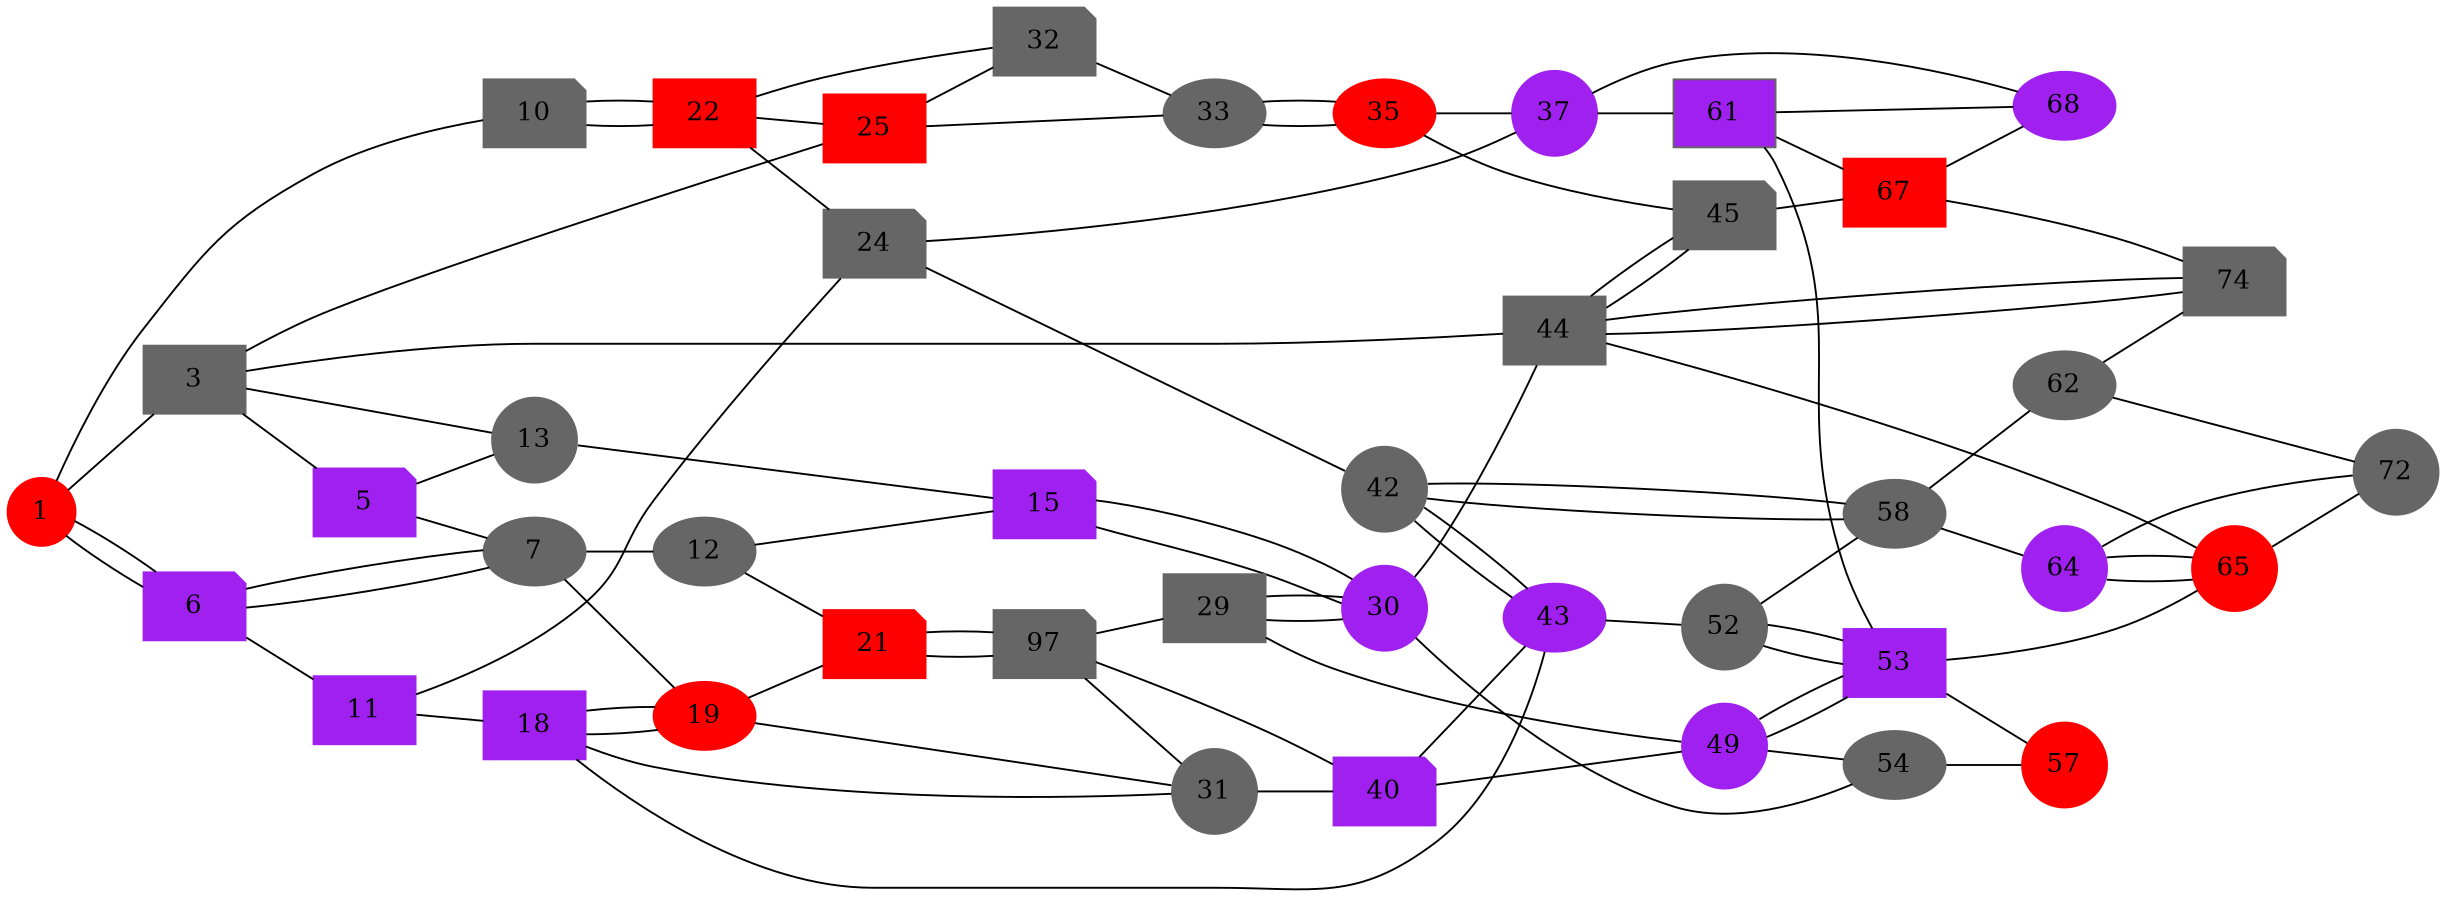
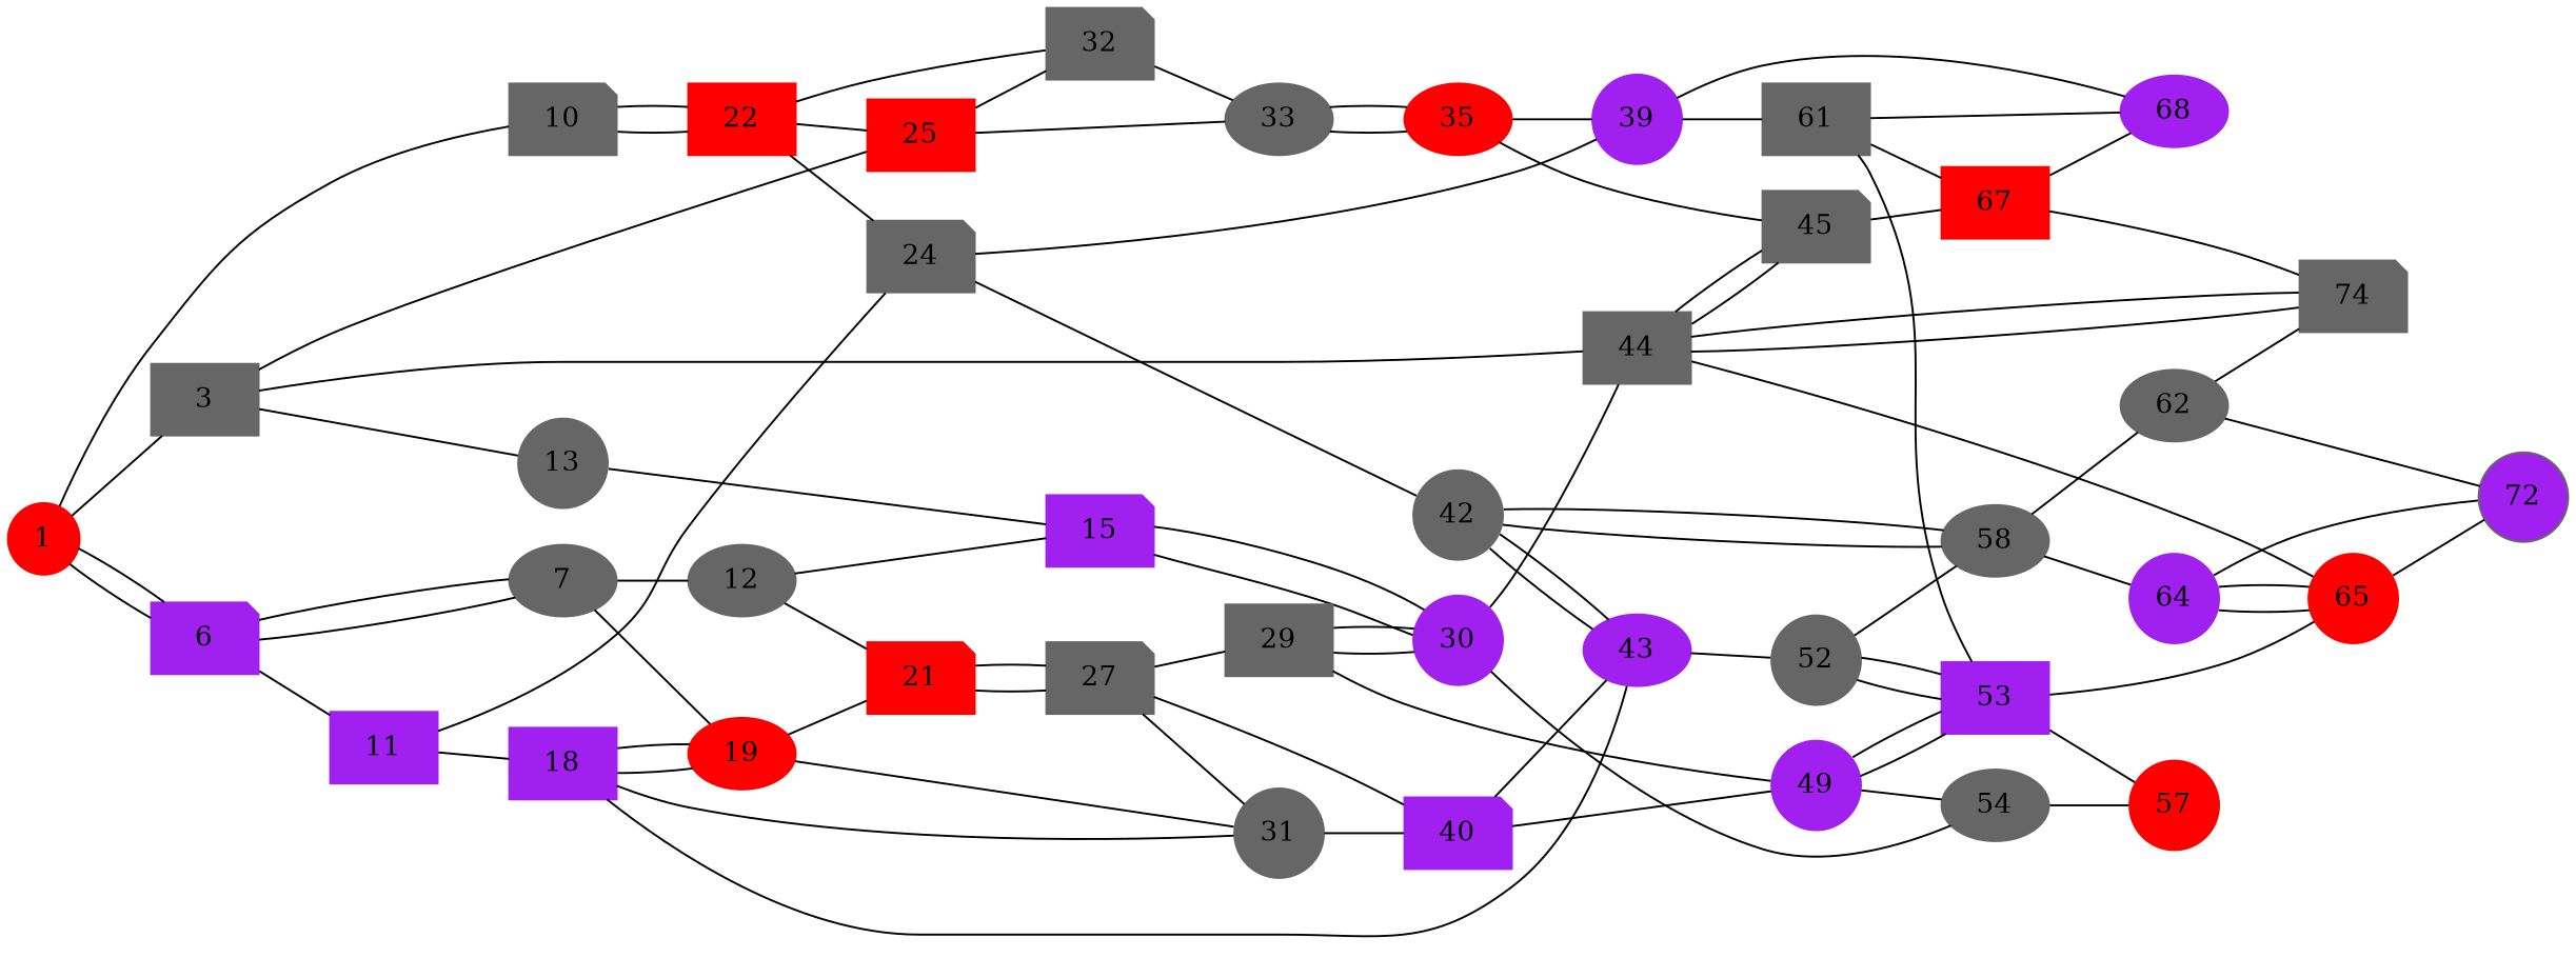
  graph {
    rankdir=LR
    node [color=gray40 shape=circle style=filled]
    1 [color=red super="+2"]
    3 [shape=box super="+4"]
    6 [color=purple shape=note]
    10 [shape=note]
-   5 [color=purple shape=note super="+9"]
    13 [super="+16"]
    25 [color=red shape=box super="+26"]
    44 [shape=box super="+47"]
    7 [shape=ellipse super="+8"]
    11 [color=purple shape=box super="+17"]
    22 [color=red shape=box super="+23"]
    15 [color=purple shape=note]
    32 [shape=note]
    33 [shape=ellipse super="+34"]
    45 [shape=note]
    65 [color=red super="+70"]
    74 [shape=note]
    12 [shape=ellipse super="+14"]
    19 [color=red shape=ellipse super="+20"]
    18 [color=purple shape=box super="+41"]
    24 [shape=note super="+38"]
    21 [color=red shape=note]
    31 [super="+39"]
    43 [color=purple shape=ellipse super="+51"]
-   37 [color=purple super="+60"]
+   37 [color=purple super="+60" label=39]
    42
    30 [color=purple super="+46"]
-   27 [shape=note super="+28" label=97]
+   27 [shape=note super="+28"]
    54 [shape=ellipse super="+55"]
    40 [color=purple shape=note super="+48"]
    52 [super="+59"]
    29 [shape=box]
-   61 [shape=box super="+69" fillcolor=purple]
+   61 [shape=box super="+69"]
    68 [color=purple shape=ellipse]
    58 [shape=ellipse super="+63"]
    35 [color=red shape=ellipse super="+36"]
    49 [color=purple super="+50"]
    53 [color=purple shape=box super="+56"]
    57 [color=red]
    67 [color=red shape=box super="+73"]
    64 [color=purple super="+66"]
    62 [shape=ellipse super="+71"]
-   72
+   72 [fillcolor=purple]
    1 -- 3
    1 -- 6
    1 -- 6
    1 -- 10
-   3 -- 5
    3 -- 13
    3 -- 25
    3 -- 44 [weight=2]
    6 -- 7
    6 -- 7
    6 -- 11
    10 -- 22
    10 -- 22
-   5 -- 13
-   5 -- 7
    13 -- 15
    25 -- 32
    25 -- 33
    44 -- 45
    44 -- 45
    44 -- 65
    44 -- 74
    44 -- 74
    7 -- 12
    7 -- 19
    11 -- 18
    11 -- 24
    22 -- 25
    22 -- 32
    22 -- 24
    15 -- 30
    15 -- 30
    32 -- 33
    33 -- 35 [weight=2]
    33 -- 35
    45 -- 67
    65 -- 72
    12 -- 15
    12 -- 21
    19 -- 21
    19 -- 31
    18 -- 19
    18 -- 19
    18 -- 31
    18 -- 43
    24 -- 37
    24 -- 42
    21 -- 27
    21 -- 27
    31 -- 40
    43 -- 52
    37 -- 61
    37 -- 68
    42 -- 43
    42 -- 43
    42 -- 58
    42 -- 58
    30 -- 44
    30 -- 54
    27 -- 31
    27 -- 40
    27 -- 29
    54 -- 57 [weight=2]
    40 -- 43
    40 -- 49
    52 -- 58
    52 -- 53
    52 -- 53
    29 -- 30
    29 -- 30
    29 -- 49
    61 -- 68
    61 -- 53
    61 -- 67
    58 -- 64
    58 -- 62
    35 -- 45
    35 -- 37
    49 -- 54
    49 -- 53
    49 -- 53
    53 -- 65
    53 -- 57
    67 -- 74
    67 -- 68
    64 -- 65
    64 -- 65
    64 -- 72
    62 -- 74
    62 -- 72
  }
